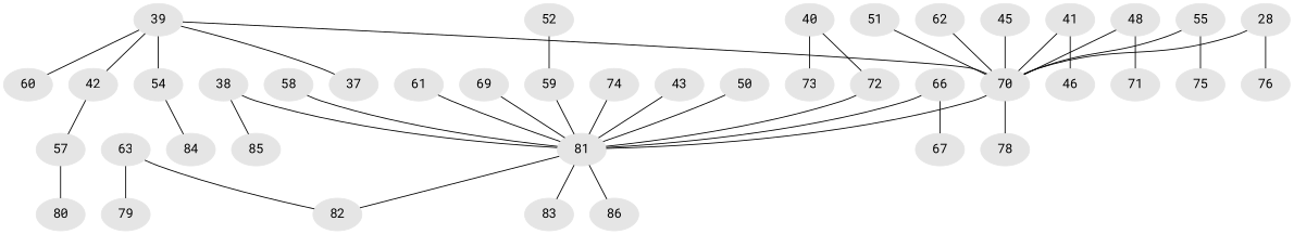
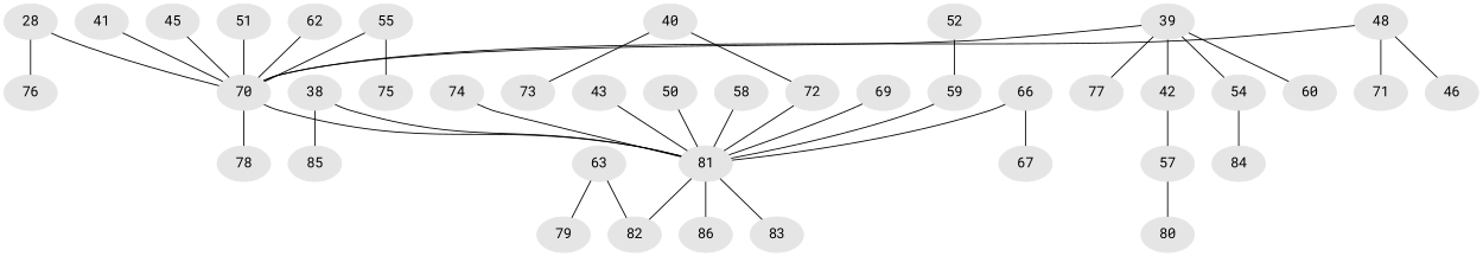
  graph {
    fontname="Roboto Mono"
    node [color=gray90 fontname="Roboto Mono" style=filled]
    edge [fontname="Roboto Mono"]
    28 [super="+21"]
    70 [super="+17+31+9+26"]
    76
    81 [super="+24+53+64+20+34+23+25+56+47+65"]
    78
    82
    83
    86
    38
    85
    39 [super="+27+37+36"]
    42
    54
    60
-   77 [label=37]
+   77
    57
    84
    40
    73
    72
    41
    46
    80
    43
    45
    48
    71
    50
    51
    59 [super="+33"]
    52
    55
    75
    58
-   61
    62
    63
    79
    66
    67
    69
    74
    28 -- 70
    28 -- 76
    70 -- 81
    70 -- 78
    81 -- 82
    81 -- 83
    81 -- 86
    38 -- 81
    38 -- 85
    39 -- 70
    39 -- 42
    39 -- 54
    39 -- 60
    39 -- 77
    42 -- 57
    54 -- 84
    57 -- 80
    40 -- 73
    40 -- 72
    72 -- 81
    41 -- 70
-   41 -- 46
+   48 -- 46
    43 -- 81
    45 -- 70
    48 -- 70
    48 -- 71
    50 -- 81
    51 -- 70
    59 -- 81
    52 -- 59
    55 -- 70
    55 -- 75
    58 -- 81
-   61 -- 81
    62 -- 70
    63 -- 82
    63 -- 79
    66 -- 81
    66 -- 67
    69 -- 81
    74 -- 81
  }
